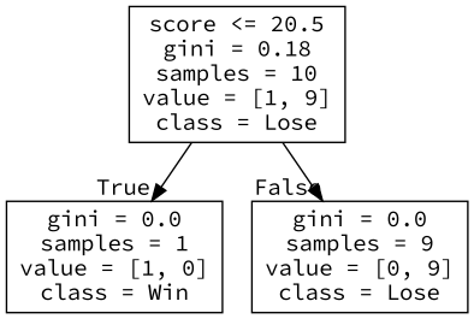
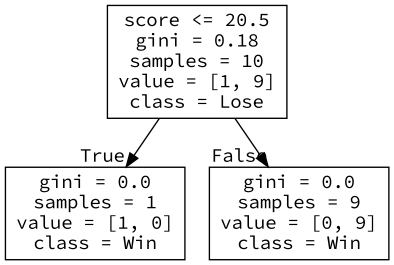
  digraph {
    fontname="Source Code Pro"
    node [shape=box fontname="Source Code Pro"]
    edge [labeldistance=2.5 fontname="Source Code Pro"]
    n1 [label="score <= 20.5\ngini = 0.18\nsamples = 10\nvalue = [1, 9]\nclass = Lose"]
    n2 [label="gini = 0.0\nsamples = 1\nvalue = [1, 0]\nclass = Win"]
-   n3 [label="gini = 0.0\nsamples = 9\nvalue = [0, 9]\nclass = Lose"]
+   n3 [label="gini = 0.0\nsamples = 9\nvalue = [0, 9]\nclass = Win"]
    n1 -> n2 [headlabel=True labelangle=45]
    n1 -> n3 [headlabel=False labelangle=-45]
  }
